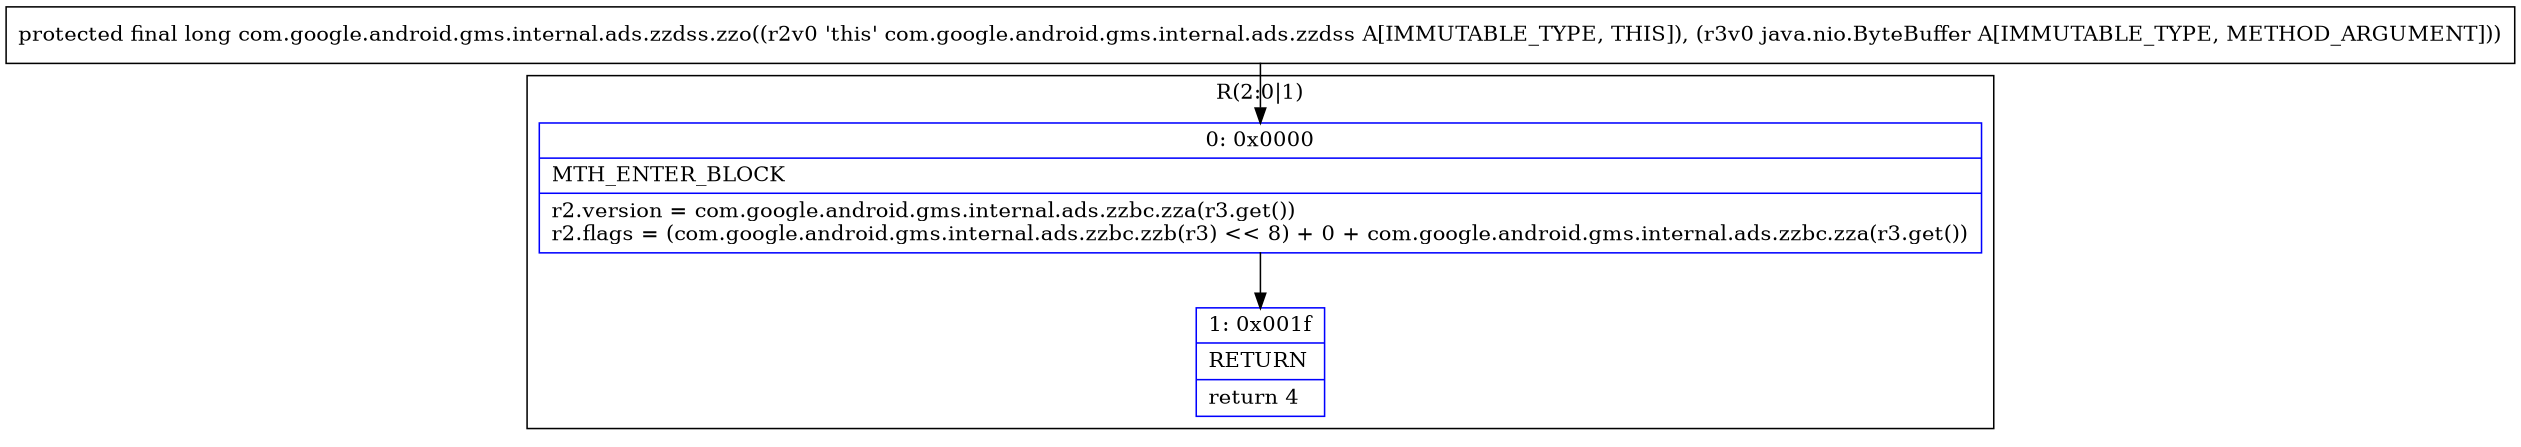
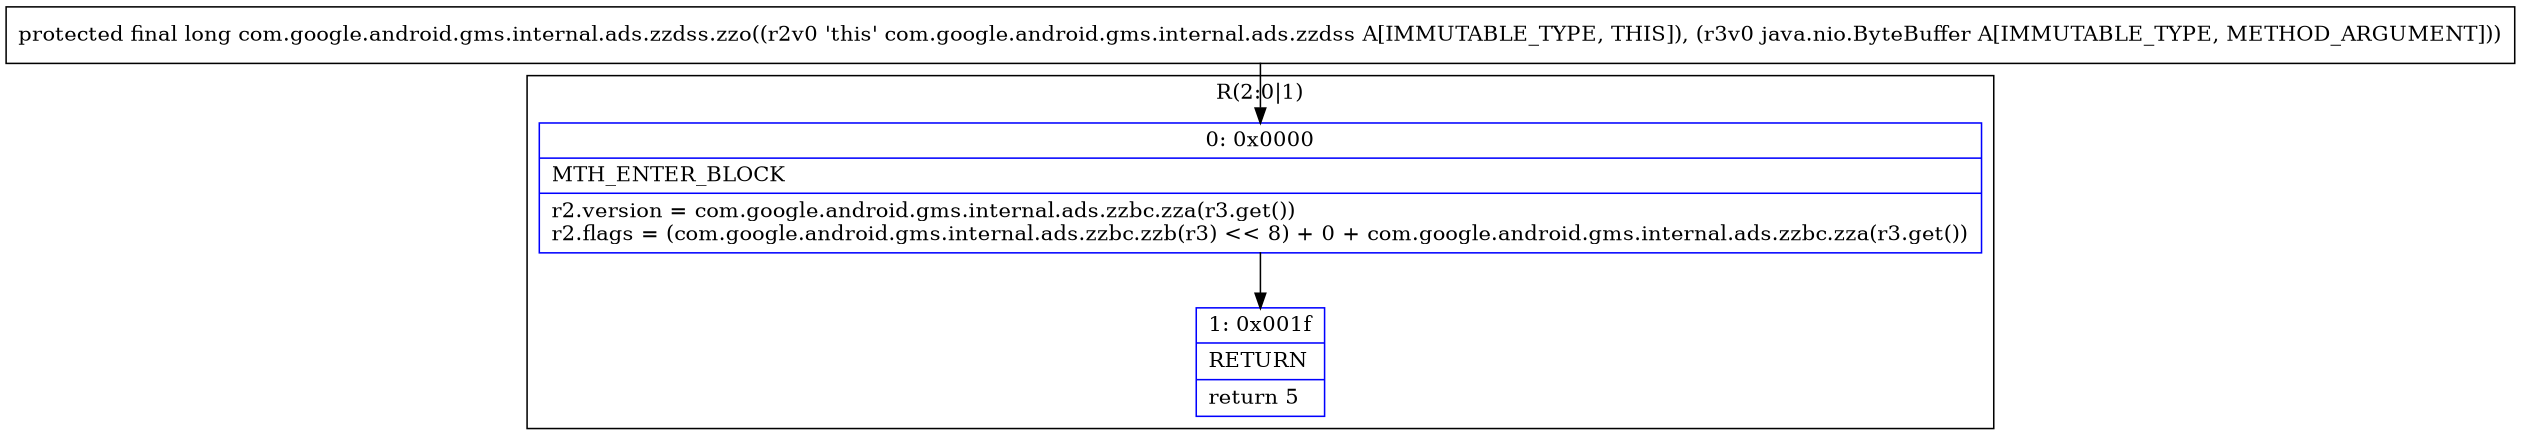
  digraph {
    node [color=blue shape=record]
    n1 [label="{0\:\ 0x0000|MTH_ENTER_BLOCK\l|r2.version = com.google.android.gms.internal.ads.zzbc.zza(r3.get())\lr2.flags = (com.google.android.gms.internal.ads.zzbc.zzb(r3) \<\< 8) + 0 + com.google.android.gms.internal.ads.zzbc.zza(r3.get())\l}"]
-   n2 [label="{1\:\ 0x001f|RETURN\l|return 4\l}"]
+   n2 [label="{1\:\ 0x001f|RETURN\l|return 5\l}"]
    n3 [label="{protected final long com.google.android.gms.internal.ads.zzdss.zzo((r2v0 'this' com.google.android.gms.internal.ads.zzdss A[IMMUTABLE_TYPE, THIS]), (r3v0 java.nio.ByteBuffer A[IMMUTABLE_TYPE, METHOD_ARGUMENT])) }" color=""]
    subgraph cluster_1 {
      label="R(2:0|1)"
      n1
      n2
    }
    n1 -> n2
    n3 -> n1
  }
